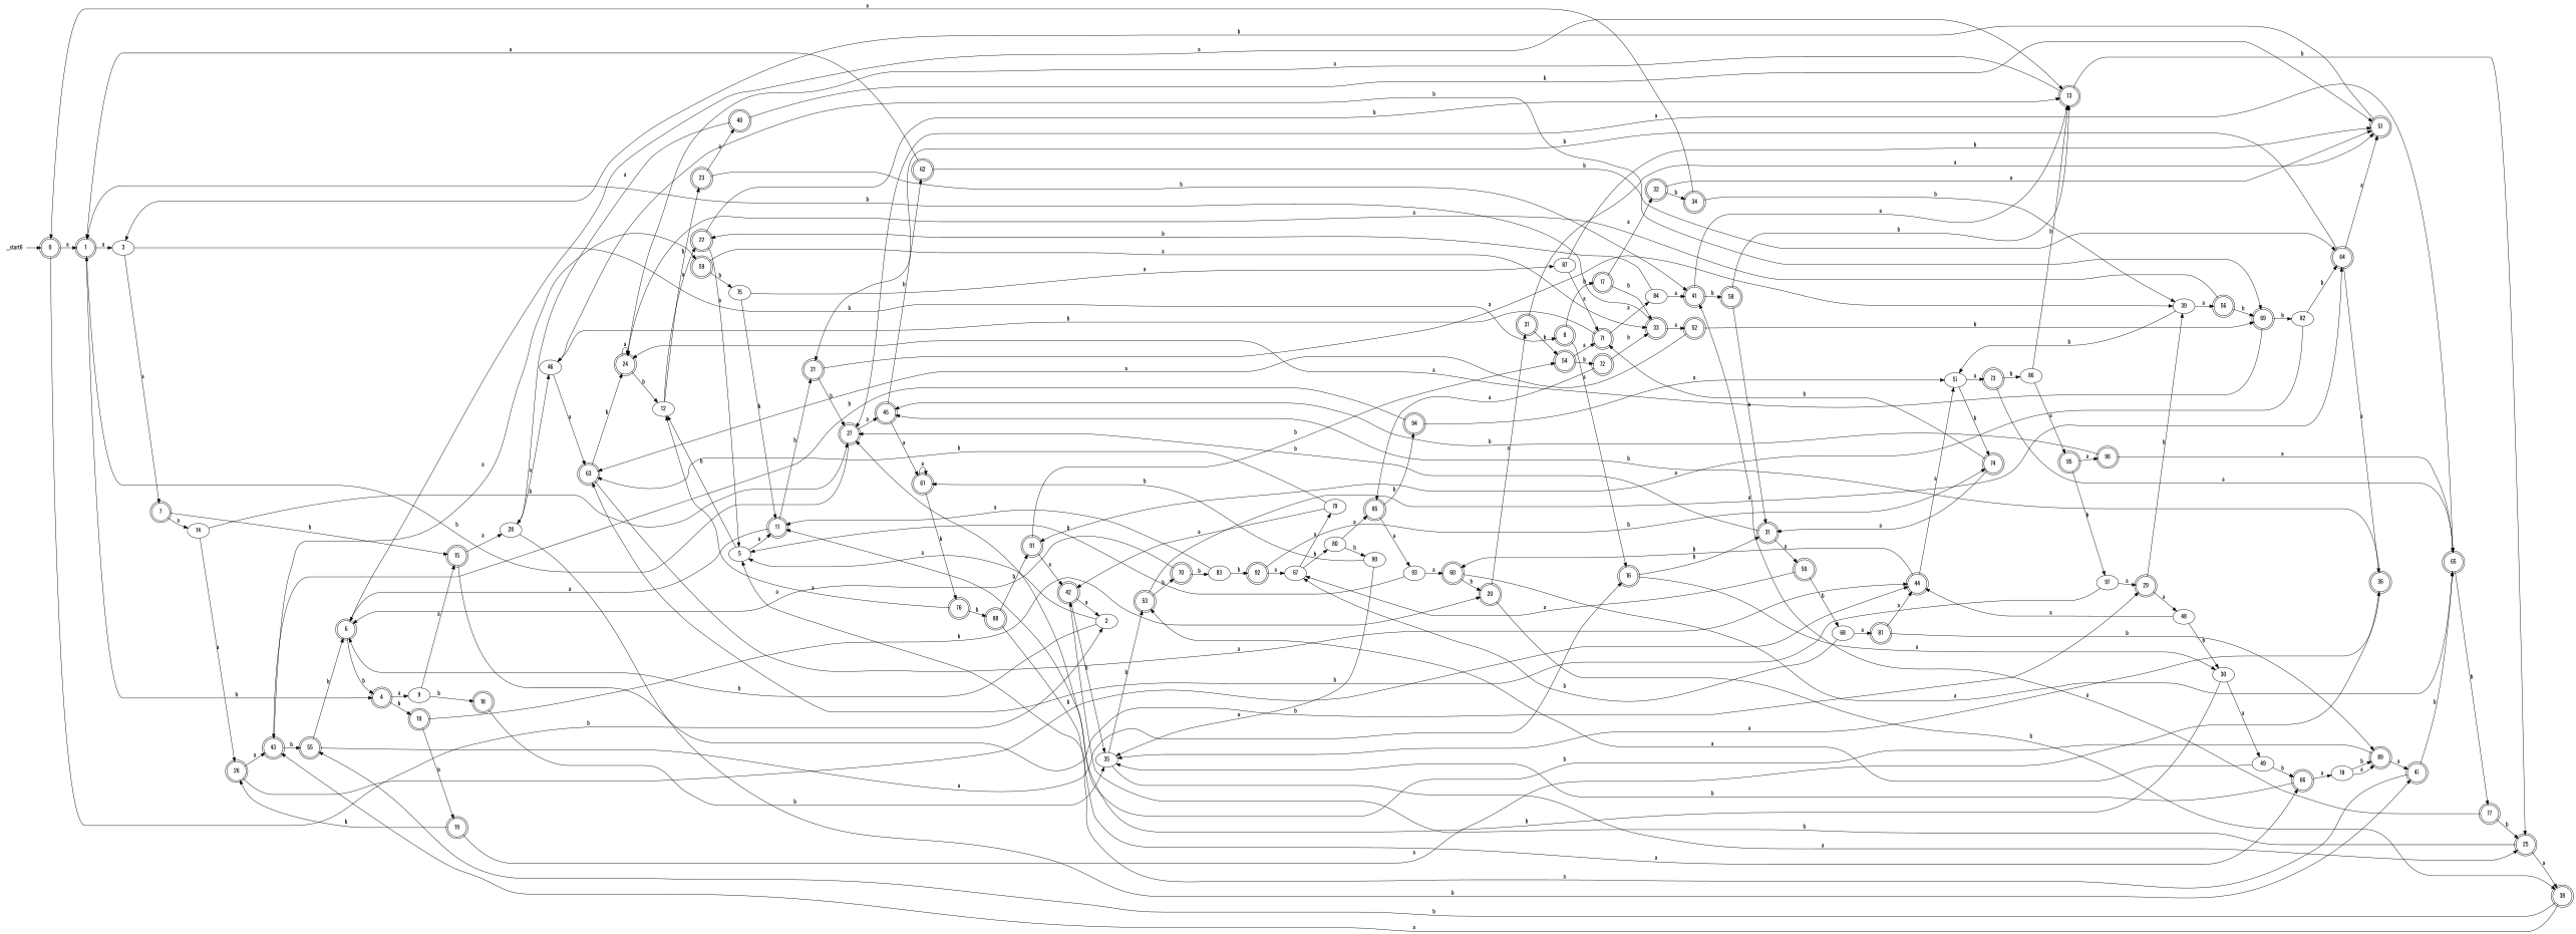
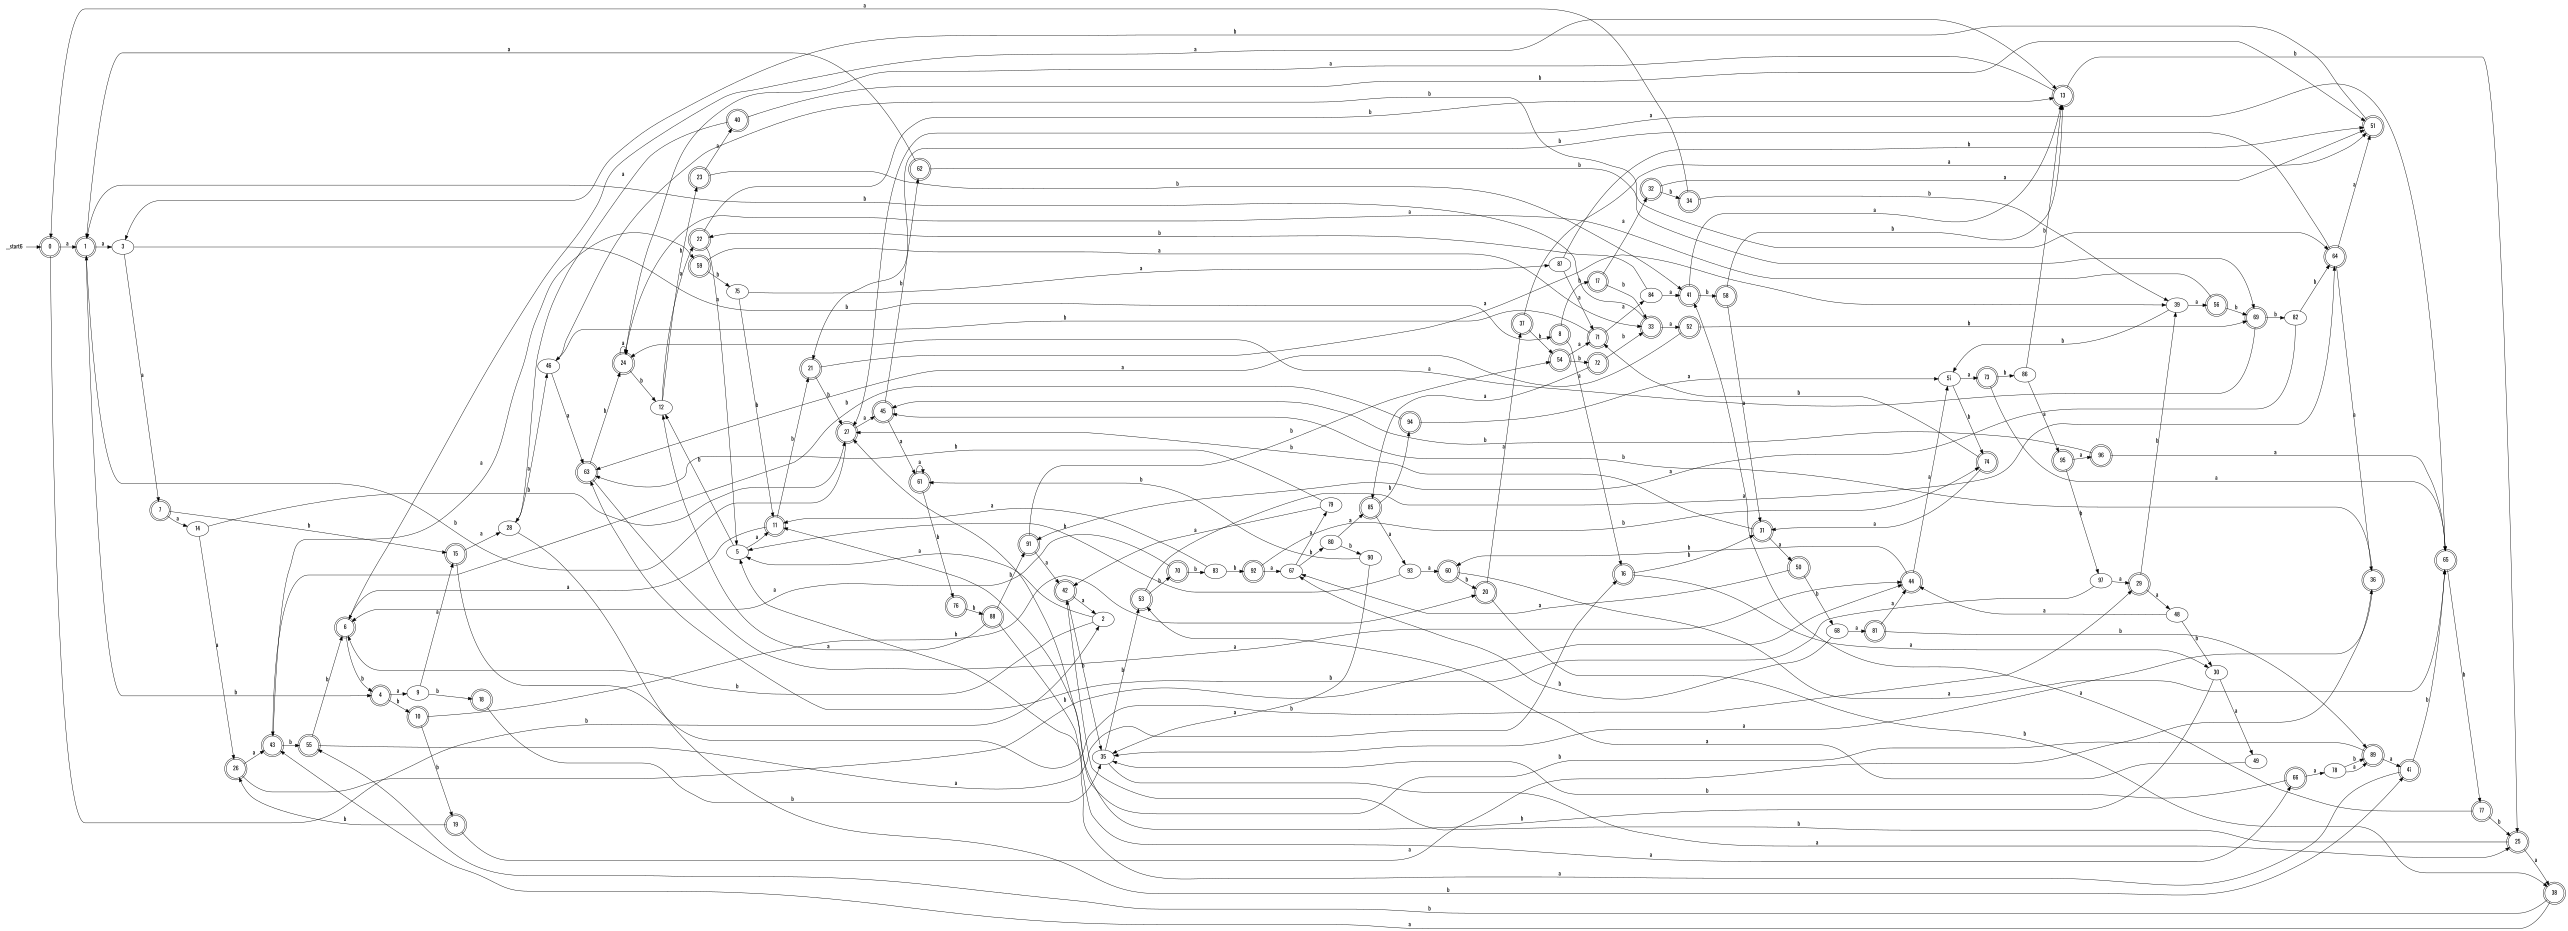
  digraph {
    fontname=Oswald
    rankdir=LR
    node [fontname=Oswald shape=doublecircle]
    edge [fontname=Oswald]
    n1 [label=__start6 shape=none]
    0
    1
    2 [shape=""]
    3 [shape=""]
    4
    5 [shape=""]
    6
    7
    8
    9 [shape=""]
    10
    11
    12 [shape=""]
    13
    14 [shape=""]
    15
    16
    17
    18
    19
    20
    21
    22
    23
    24
    25
    26
    27
    28 [shape=""]
    29
    30 [shape=""]
    31
    32
    33
    35 [shape=""]
    36
    37
    38
    39 [shape=""]
    40
    41
    42
    43
    44
    45
    46 [shape=""]
    47
    48 [shape=""]
    49 [shape=""]
    50
    34
    51
    52
    53
    54
    55
    56
    57 [shape=""]
    58
    59
    60
    61
    62
    63
    64
    65
    66
    67 [shape=""]
    68 [shape=""]
    69
    70
    71
    72
    73
    74
    75 [shape=""]
    76
    77
    78 [shape=""]
    79 [shape=""]
    80 [shape=""]
    81
    82 [shape=""]
    83 [shape=""]
    84 [shape=""]
    85
    86 [shape=""]
    87 [shape=""]
    88
    89
    90 [shape=""]
    91
    92
    93 [shape=""]
    94
    95
    96
    97 [shape=""]
    n1 -> 0
    0 -> 1 [label=a]
    0 -> 2 [label=b]
    1 -> 3 [label=a]
    1 -> 4 [label=b]
    2 -> 5 [label=a]
    2 -> 6 [label=b]
    3 -> 7 [label=a]
    3 -> 8 [label=b]
    4 -> 9 [label=a]
    4 -> 10 [label=b]
    5 -> 11 [label=a]
    5 -> 12 [label=b]
    6 -> 4 [label=b]
    6 -> 13 [label=a]
    7 -> 14 [label=a]
    7 -> 15 [label=b]
    8 -> 16 [label=a]
    8 -> 17 [label=b]
    9 -> 15 [label=a]
    9 -> 18 [label=b]
    10 -> 19 [label=b]
    10 -> 20 [label=b]
    11 -> 6 [label=a]
    11 -> 21 [label=b]
    12 -> 22 [label=a]
    12 -> 23 [label=b]
    13 -> 24 [label=a]
    13 -> 25 [label=b]
    14 -> 26 [label=a]
    14 -> 27 [label=b]
    15 -> 28 [label=a]
    15 -> 29 [label=b]
    16 -> 30 [label=a]
    16 -> 31 [label=b]
    17 -> 32 [label=a]
    17 -> 33 [label=b]
    18 -> 35 [label=b]
    19 -> 26 [label=b]
    19 -> 36 [label=a]
    20 -> 37 [label=a]
    20 -> 38 [label=b]
    21 -> 27 [label=b]
    21 -> 39 [label=a]
    22 -> 5 [label=a]
    22 -> 13 [label=b]
    23 -> 40 [label=a]
    23 -> 41 [label=b]
    24 -> 12 [label=b]
    24 -> 24 [label=a]
    25 -> 38 [label=a]
    25 -> 42 [label=b]
    26 -> 43 [label=a]
    26 -> 44 [label=b]
    27 -> 1 [label=b]
    27 -> 45 [label=a]
    28 -> 46 [label=a]
    28 -> 47 [label=b]
    29 -> 39 [label=b]
    29 -> 48 [label=a]
    30 -> 27 [label=b]
    30 -> 49 [label=a]
    31 -> 27 [label=b]
    31 -> 50 [label=a]
    32 -> 34 [label=b]
    32 -> 51 [label=a]
    33 -> 1 [label=b]
    33 -> 52 [label=a]
    35 -> 25 [label=a]
    35 -> 53 [label=b]
    36 -> 35 [label=a]
    36 -> 45 [label=b]
    37 -> 51 [label=a]
    37 -> 54 [label=b]
    38 -> 43 [label=a]
    38 -> 55 [label=b]
    39 -> 56 [label=a]
    39 -> 57 [label=b]
    40 -> 28 [label=a]
    40 -> 51 [label=b]
    41 -> 13 [label=a]
    41 -> 58 [label=b]
    42 -> 2 [label=a]
    42 -> 35 [label=b]
    43 -> 55 [label=b]
    43 -> 59 [label=a]
    44 -> 57 [label=a]
    44 -> 60 [label=b]
    45 -> 61 [label=a]
    45 -> 62 [label=b]
    46 -> 63 [label=a]
    46 -> 64 [label=b]
    47 -> 5 [label=a]
    47 -> 65 [label=b]
    48 -> 30 [label=b]
    48 -> 44 [label=a]
    49 -> 53 [label=a]
-   49 -> 66 [label=b]
    50 -> 67 [label=a]
    50 -> 68 [label=b]
    34 -> 0 [label=a]
    34 -> 39 [label=b]
    51 -> 3 [label=b]
    52 -> 63 [label=a]
    52 -> 69 [label=b]
    53 -> 64 [label=a]
    53 -> 70 [label=b]
    54 -> 71 [label=a]
    54 -> 72 [label=b]
    55 -> 6 [label=b]
    55 -> 16 [label=a]
    56 -> 24 [label=a]
    56 -> 69 [label=b]
    57 -> 73 [label=a]
    57 -> 74 [label=b]
    58 -> 13 [label=b]
    58 -> 31 [label=a]
    59 -> 33 [label=a]
    59 -> 75 [label=b]
    60 -> 20 [label=b]
    60 -> 65 [label=a]
    61 -> 61 [label=a]
    61 -> 76 [label=b]
    62 -> 1 [label=a]
    62 -> 69 [label=b]
    63 -> 24 [label=b]
    63 -> 44 [label=a]
    64 -> 21 [label=b]
    64 -> 36 [label=a]
    64 -> 51 [label=a]
    65 -> 27 [label=a]
    65 -> 77 [label=b]
    66 -> 35 [label=b]
    66 -> 78 [label=a]
    67 -> 79 [label=a]
    67 -> 80 [label=b]
    68 -> 67 [label=b]
    68 -> 81 [label=a]
    69 -> 24 [label=a]
    69 -> 82 [label=b]
    70 -> 6 [label=a]
    70 -> 83 [label=b]
    71 -> 46 [label=b]
    71 -> 84 [label=a]
    72 -> 33 [label=b]
    72 -> 85 [label=a]
    73 -> 65 [label=a]
    73 -> 86 [label=b]
    74 -> 31 [label=a]
    74 -> 71 [label=b]
    75 -> 11 [label=b]
    75 -> 87 [label=a]
-   76 -> 12 [label=a]
+   88 -> 12 [label=a]
    76 -> 88 [label=b]
    77 -> 25 [label=b]
    77 -> 41 [label=a]
    78 -> 89 [label=a]
    78 -> 89 [label=b]
    79 -> 42 [label=a]
    79 -> 63 [label=b]
    80 -> 85 [label=a]
    80 -> 90 [label=b]
    81 -> 44 [label=a]
    81 -> 89 [label=b]
    82 -> 64 [label=b]
    82 -> 91 [label=a]
    83 -> 11 [label=a]
    83 -> 92 [label=b]
    84 -> 22 [label=b]
    84 -> 41 [label=a]
    85 -> 93 [label=a]
    85 -> 94 [label=b]
    86 -> 13 [label=b]
    86 -> 95 [label=a]
    87 -> 51 [label=b]
    87 -> 71 [label=a]
    88 -> 66 [label=a]
    88 -> 91 [label=b]
    89 -> 11 [label=b]
    89 -> 47 [label=a]
    90 -> 35 [label=a]
    90 -> 61 [label=b]
    91 -> 42 [label=a]
    91 -> 54 [label=b]
    92 -> 67 [label=a]
    92 -> 74 [label=b]
    93 -> 5 [label=b]
    93 -> 60 [label=a]
    94 -> 43 [label=b]
    94 -> 57 [label=a]
    95 -> 96 [label=a]
    95 -> 97 [label=b]
    96 -> 45 [label=b]
    96 -> 65 [label=a]
    97 -> 29 [label=a]
    97 -> 63 [label=b]
  }
